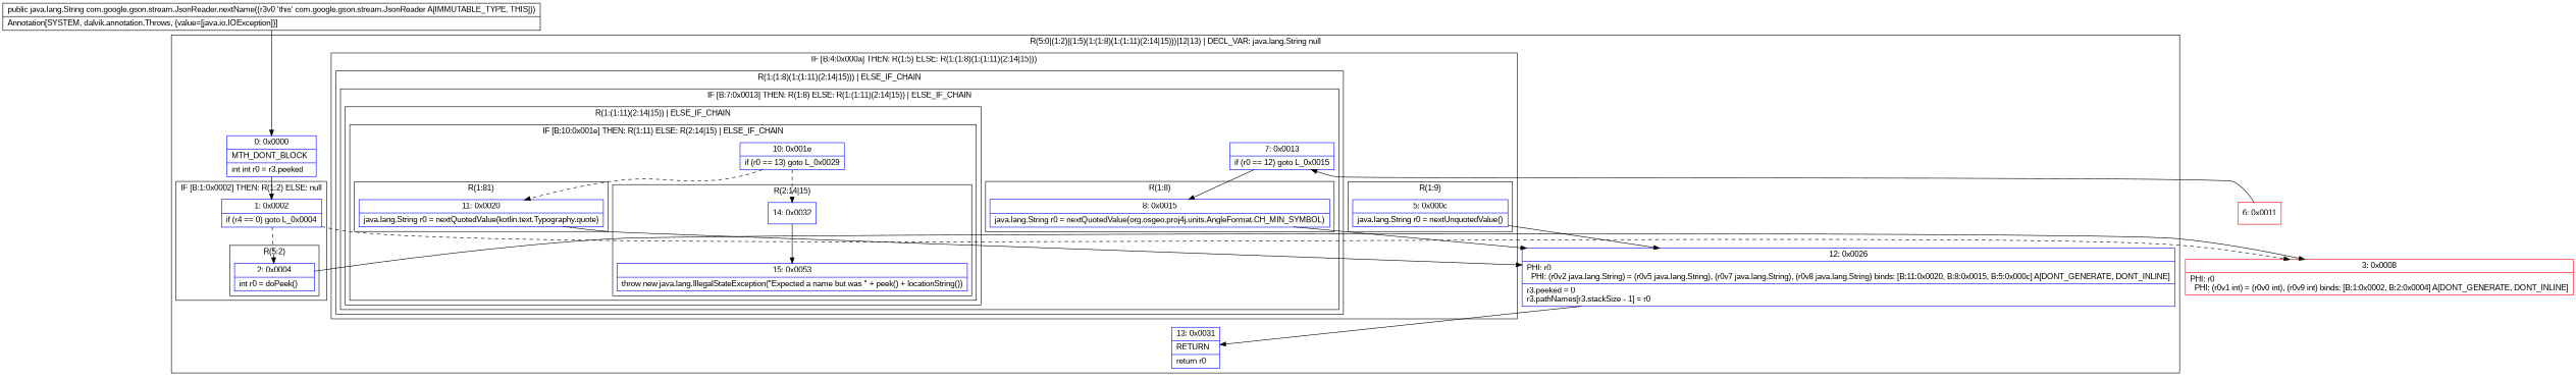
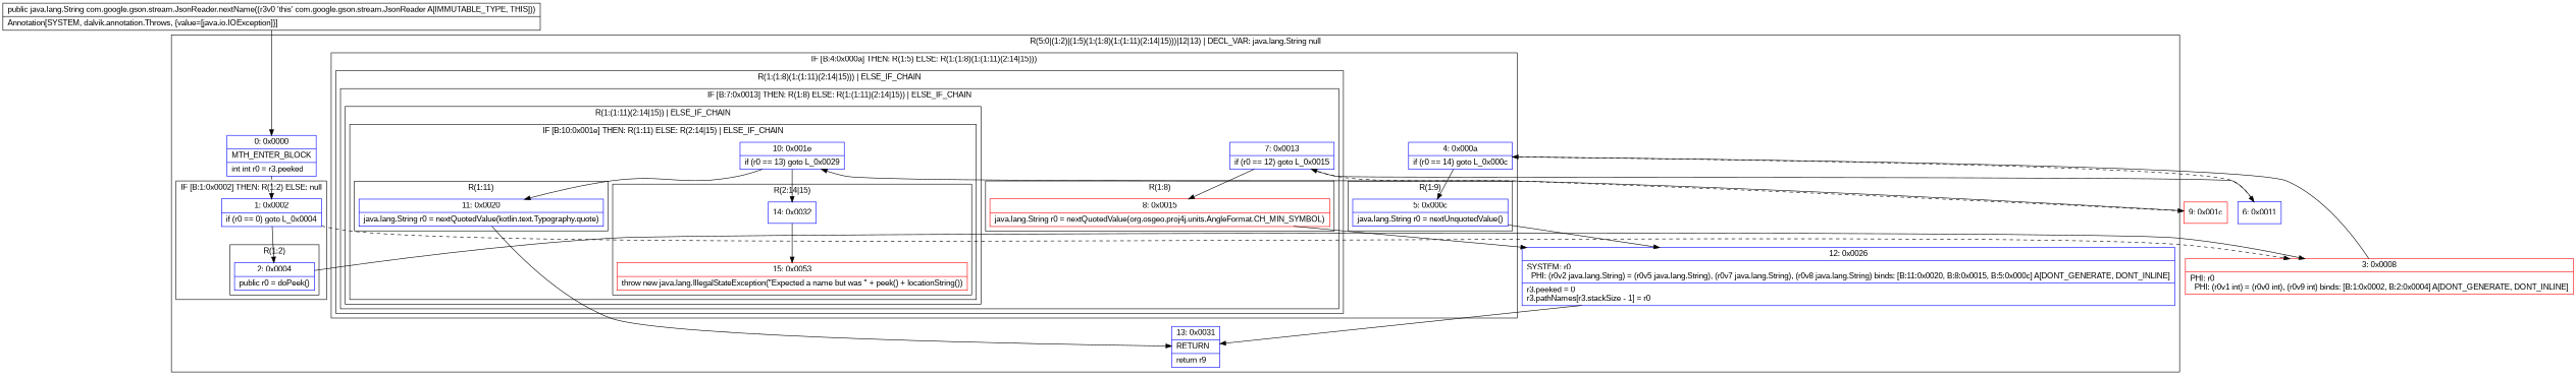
  digraph {
    fontname="Liberation Sans"
    node [color=blue fontname="Liberation Sans" shape=record]
    edge [fontname="Liberation Sans"]
-   n1 [label="{2\:\ 0x0004|int r0 = doPeek()\l}"]
-   n2 [label="{1\:\ 0x0002|if (r4 == 0) goto L_0x0004\l}"]
+   n1 [label="{2\:\ 0x0004|public r0 = doPeek()\l}"]
+   n2 [label="{1\:\ 0x0002|if (r0 == 0) goto L_0x0004\l}"]
    n3 [label="{5\:\ 0x000c|java.lang.String r0 = nextUnquotedValue()\l}"]
-   n4 [label="{8\:\ 0x0015|java.lang.String r0 = nextQuotedValue(org.osgeo.proj4j.units.AngleFormat.CH_MIN_SYMBOL)\l}"]
+   n4 [color=red label="{8\:\ 0x0015|java.lang.String r0 = nextQuotedValue(org.osgeo.proj4j.units.AngleFormat.CH_MIN_SYMBOL)\l}"]
    n5 [label="{11\:\ 0x0020|java.lang.String r0 = nextQuotedValue(kotlin.text.Typography.quote)\l}"]
    n6 [label="{14\:\ 0x0032}"]
-   n7 [label="{15\:\ 0x0053|throw new java.lang.IllegalStateException(\"Expected a name but was \" + peek() + locationString())\l}"]
+   n7 [color=red label="{15\:\ 0x0053|throw new java.lang.IllegalStateException(\"Expected a name but was \" + peek() + locationString())\l}"]
    n8 [label="{10\:\ 0x001e|if (r0 == 13) goto L_0x0029\l}"]
    n9 [label="{7\:\ 0x0013|if (r0 == 12) goto L_0x0015\l}"]
-   n11 [label="{0\:\ 0x0000|MTH_DONT_BLOCK\l|int int r0 = r3.peeked\l}"]
-   n12 [label="{12\:\ 0x0026|PHI: r0 \l  PHI: (r0v2 java.lang.String) = (r0v5 java.lang.String), (r0v7 java.lang.String), (r0v8 java.lang.String) binds: [B:11:0x0020, B:8:0x0015, B:5:0x000c] A[DONT_GENERATE, DONT_INLINE]\l|r3.peeked = 0\lr3.pathNames[r3.stackSize \- 1] = r0\l}"]
-   n13 [label="{13\:\ 0x0031|RETURN\l|return r0\l}"]
+   n10 [label="{4\:\ 0x000a|if (r0 == 14) goto L_0x000c\l}"]
+   n11 [label="{0\:\ 0x0000|MTH_ENTER_BLOCK\l|int int r0 = r3.peeked\l}"]
+   n12 [label="{12\:\ 0x0026|SYSTEM: r0 \l  PHI: (r0v2 java.lang.String) = (r0v5 java.lang.String), (r0v7 java.lang.String), (r0v8 java.lang.String) binds: [B:11:0x0020, B:8:0x0015, B:5:0x000c] A[DONT_GENERATE, DONT_INLINE]\l|r3.peeked = 0\lr3.pathNames[r3.stackSize \- 1] = r0\l}"]
+   n13 [label="{13\:\ 0x0031|RETURN\l|return r9\l}"]
    n14 [color=red label="{3\:\ 0x0008|PHI: r0 \l  PHI: (r0v1 int) = (r0v0 int), (r0v9 int) binds: [B:1:0x0002, B:2:0x0004] A[DONT_GENERATE, DONT_INLINE]\l}"]
-   n16 [color=red label="{6\:\ 0x0011}"]
+   n15 [color=red label="{9\:\ 0x001c}"]
+   n16 [label="{6\:\ 0x0011}"]
    n17 [label="{public java.lang.String com.google.gson.stream.JsonReader.nextName((r3v0 'this' com.google.gson.stream.JsonReader A[IMMUTABLE_TYPE, THIS]))  | Annotation[SYSTEM, dalvik.annotation.Throws, \{value=[java.io.IOException]\}]\l}" color=""]
    subgraph cluster_1 {
      label="R(5:0|(1:2)|(1:5)(1:(1:8)(1:(1:11)(2:14|15)))|12|13) | DECL_VAR: java.lang.String null\l"
      n11
      n12
      n13
      subgraph cluster_2 {
        label="IF [B:1:0x0002] THEN: R(1:2) ELSE: null"
        n2
        subgraph cluster_3 {
-         label="R(5:2)"
+         label="R(1:2)"
          n1
        }
      }
      subgraph cluster_4 {
        label="IF [B:4:0x000a] THEN: R(1:5) ELSE: R(1:(1:8)(1:(1:11)(2:14|15)))"
+       n10
        subgraph cluster_5 {
          label="R(1:9)"
          n3
        }
        subgraph cluster_6 {
          label="R(1:(1:8)(1:(1:11)(2:14|15))) | ELSE_IF_CHAIN\l"
          subgraph cluster_7 {
            label="IF [B:7:0x0013] THEN: R(1:8) ELSE: R(1:(1:11)(2:14|15)) | ELSE_IF_CHAIN\l"
            n9
            subgraph cluster_8 {
              label="R(1:8)"
              n4
            }
            subgraph cluster_9 {
              label="R(1:(1:11)(2:14|15)) | ELSE_IF_CHAIN\l"
              subgraph cluster_10 {
                label="IF [B:10:0x001e] THEN: R(1:11) ELSE: R(2:14|15) | ELSE_IF_CHAIN\l"
                n8
                subgraph cluster_11 {
-                 label="R(1:81)"
+                 label="R(1:11)"
                  n5
                }
                subgraph cluster_12 {
                  label="R(2:14|15)"
                  n6
                  n7
                }
              }
            }
          }
        }
      }
    }
    n1 -> n14
-   n2 -> n1 [style=dashed]
+   n2 -> n1
    n2 -> n14 [style=dashed]
    n3 -> n12
    n4 -> n12
-   n5 -> n12
+   n5 -> n13
    n6 -> n7
-   n8 -> n5 [style=dashed]
-   n8 -> n6 [style=dashed]
+   n8 -> n5
+   n8 -> n6 [style=solid]
    n9 -> n4
-   n11 -> n2
+   n9 -> n15 [style=dashed]
+   n10 -> n3
+   n10 -> n16 [style=dashed]
+   n11 -> n2 [style=dashed]
    n12 -> n13
+   n14 -> n10
+   n15 -> n8
    n16 -> n9
    n17 -> n11
  }
